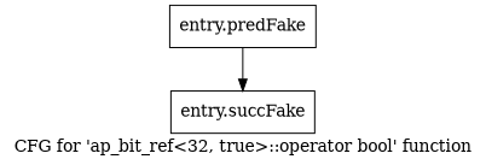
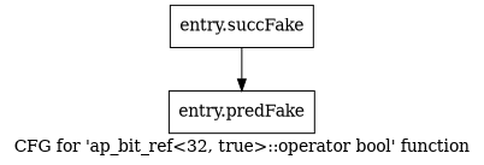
  digraph {
    label="CFG for 'ap_bit_ref\<32, true\>::operator bool' function"
    node [shape=record]
    n1 [label="{entry.predFake}"]
    n2 [filename="/home/omerfaruk/tools/Xilinx/Vitis_HLS/2023.2/include/etc/ap_int_ref.h" label="{entry.succFake}" linenumber=779]
-   n1 -> n2 [execusionnum=12 filename="/home/omerfaruk/tools/Xilinx/Vitis_HLS/2023.2/include/etc/ap_int_ref.h"]
+   n2 -> n1 [execusionnum=12 filename="/home/omerfaruk/tools/Xilinx/Vitis_HLS/2023.2/include/etc/ap_int_ref.h"]
  }
